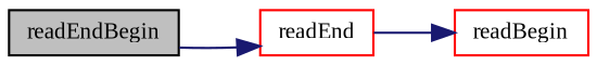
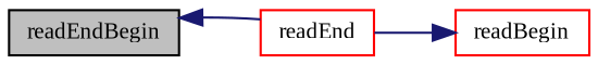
  digraph {
    fontname="Liberation Serif"
    rankdir=LR
    node [color=red fontname="Liberation Serif" fontsize=10 shape=record]
    edge [color=midnightblue fontname="Liberation Serif" fontsize=10 labelfontname=Helvetica labelfontsize=10 style=solid]
    n1 [color=black fillcolor=grey75 fontcolor=black height=0.2 label=readEndBegin style=filled width=0.4]
    n2 [height=0.2 label=readEnd width=0.4]
    n3 [height=0.2 label=readBegin width=0.4]
-   n1 -> n2
+   n2 -> n1
    n2 -> n3
  }
